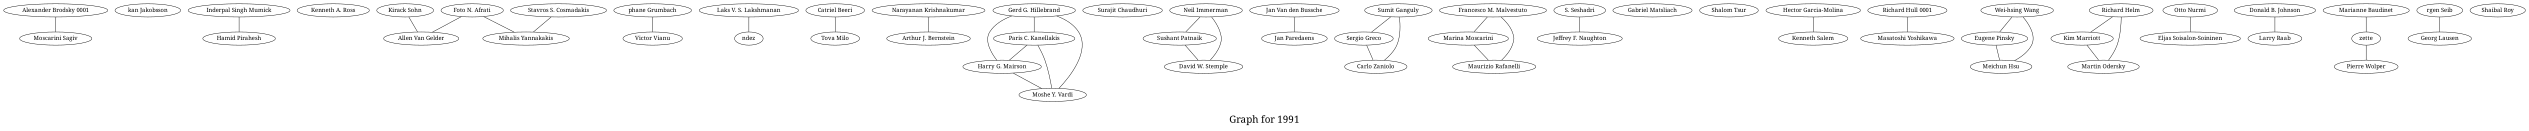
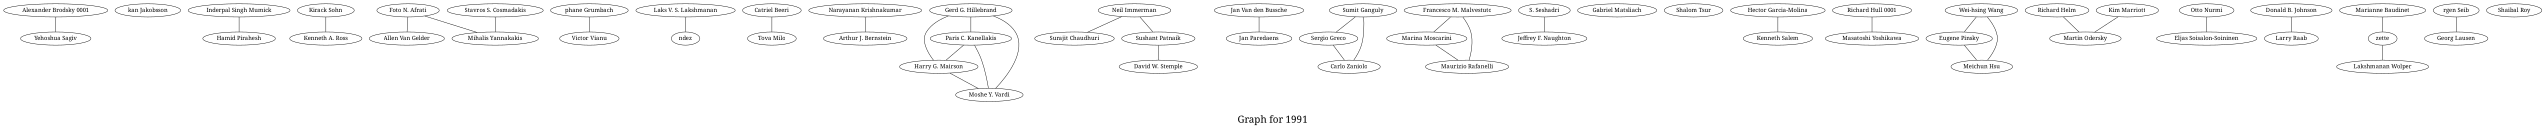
  graph {
    fontname="Noto Serif"
    fontsize=24
    label="\nGraph for 1991\n"
    splines=true
    node [fontname="Noto Serif" shape=ellipse]
    edge [fontname="Noto Serif"]
    n1 [height=0.3 label="Alexander Brodsky 0001" width=0.3]
-   n2 [height=0.3 label="Moscarini Sagiv" width=0.3]
+   n2 [height=0.3 label="Yehoshua Sagiv" width=0.3]
    n3 [height=0.3 label="kan Jakobsson" width=0.3]
    n4 [height=0.3 label="Inderpal Singh Mumick" width=0.3]
    n5 [height=0.3 label="Hamid Pirahesh" width=0.3]
    n6 [height=0.3 label="Kenneth A. Ross" width=0.3]
    n7 [height=0.3 label="Kirack Sohn" width=0.3]
    n8 [height=0.3 label="Allen Van Gelder" width=0.3]
    n9 [height=0.3 label="Foto N. Afrati" width=0.3]
    n10 [height=0.3 label="Mihalis Yannakakis" width=0.3]
    n11 [height=0.3 label="Stavros S. Cosmadakis" width=0.3]
    n12 [height=0.3 label="phane Grumbach" width=0.3]
    n13 [height=0.3 label="Victor Vianu" width=0.3]
    n14 [height=0.3 label="Laks V. S. Lakshmanan" width=0.3]
    n15 [height=0.3 label=ndez width=0.3]
    n16 [height=0.3 label="Catriel Beeri" width=0.3]
    n17 [height=0.3 label="Tova Milo" width=0.3]
    n18 [height=0.3 label="Narayanan Krishnakumar" width=0.3]
    n19 [height=0.3 label="Arthur J. Bernstein" width=0.3]
    n20 [height=0.3 label="Gerd G. Hillebrand" width=0.3]
    n21 [height=0.3 label="Paris C. Kanellakis" width=0.3]
    n22 [height=0.3 label="Harry G. Mairson" width=0.3]
    n23 [height=0.3 label="Moshe Y. Vardi" width=0.3]
    n24 [height=0.3 label="Surajit Chaudhuri" width=0.3]
    n25 [height=0.3 label="Neil Immerman" width=0.3]
    n26 [height=0.3 label="Sushant Patnaik" width=0.3]
    n27 [height=0.3 label="David W. Stemple" width=0.3]
    n28 [height=0.3 label="Jan Van den Bussche" width=0.3]
    n29 [height=0.3 label="Jan Paredaens" width=0.3]
    n30 [height=0.3 label="Sumit Ganguly" width=0.3]
    n31 [height=0.3 label="Sergio Greco" width=0.3]
    n32 [height=0.3 label="Carlo Zaniolo" width=0.3]
    n33 [height=0.3 label="Francesco M. Malvestuto" width=0.3]
    n34 [height=0.3 label="Marina Moscarini" width=0.3]
    n35 [height=0.3 label="Maurizio Rafanelli" width=0.3]
    n36 [height=0.3 label="S. Seshadri" width=0.3]
    n37 [height=0.3 label="Jeffrey F. Naughton" width=0.3]
    n38 [height=0.3 label="Gabriel Matsliach" width=0.3]
    n39 [height=0.3 label="Shalom Tsur" width=0.3]
    n40 [height=0.3 label="Hector Garcia-Molina" width=0.3]
    n41 [height=0.3 label="Kenneth Salem" width=0.3]
    n42 [height=0.3 label="Richard Hull 0001" width=0.3]
    n43 [height=0.3 label="Masatoshi Yoshikawa" width=0.3]
    n44 [height=0.3 label="Wei-hsing Wang" width=0.3]
    n45 [height=0.3 label="Eugene Pinsky" width=0.3]
    n46 [height=0.3 label="Meichun Hsu" width=0.3]
    n47 [height=0.3 label="Richard Helm" width=0.3]
    n48 [height=0.3 label="Kim Marriott" width=0.3]
    n49 [height=0.3 label="Martin Odersky" width=0.3]
    n50 [height=0.3 label="Otto Nurmi" width=0.3]
    n51 [height=0.3 label="Eljas Soisalon-Soininen" width=0.3]
    n52 [height=0.3 label="Donald B. Johnson" width=0.3]
    n53 [height=0.3 label="Larry Raab" width=0.3]
    n54 [height=0.3 label="Marianne Baudinet" width=0.3]
    n55 [height=0.3 label=zette width=0.3]
-   n56 [height=0.3 label="Pierre Wolper" width=0.3]
+   n56 [height=0.3 label="Lakshmanan Wolper" width=0.3]
    n57 [height=0.3 label="rgen Seib" width=0.3]
    n58 [height=0.3 label="Georg Lausen" width=0.3]
    n59 [height=0.3 label="Shaibal Roy" width=0.3]
    n1 -- n2
    n4 -- n5
-   n7 -- n8
+   n7 -- n6
    n9 -- n8
    n9 -- n10
    n11 -- n10
    n12 -- n13
    n14 -- n15
    n16 -- n17
    n18 -- n19
    n20 -- n21
    n20 -- n22
    n20 -- n23
    n21 -- n22
    n21 -- n23
    n22 -- n23
    n25 -- n26
-   n25 -- n27
+   n25 -- n24
    n26 -- n27
    n28 -- n29
    n30 -- n31
    n30 -- n32
    n31 -- n32
    n33 -- n34
    n33 -- n35
    n34 -- n35
    n36 -- n37
    n40 -- n41
    n42 -- n43
    n44 -- n45
    n44 -- n46
    n45 -- n46
-   n47 -- n48
    n47 -- n49
    n48 -- n49
    n50 -- n51
    n52 -- n53
    n54 -- n55
    n55 -- n56
    n57 -- n58
  }
